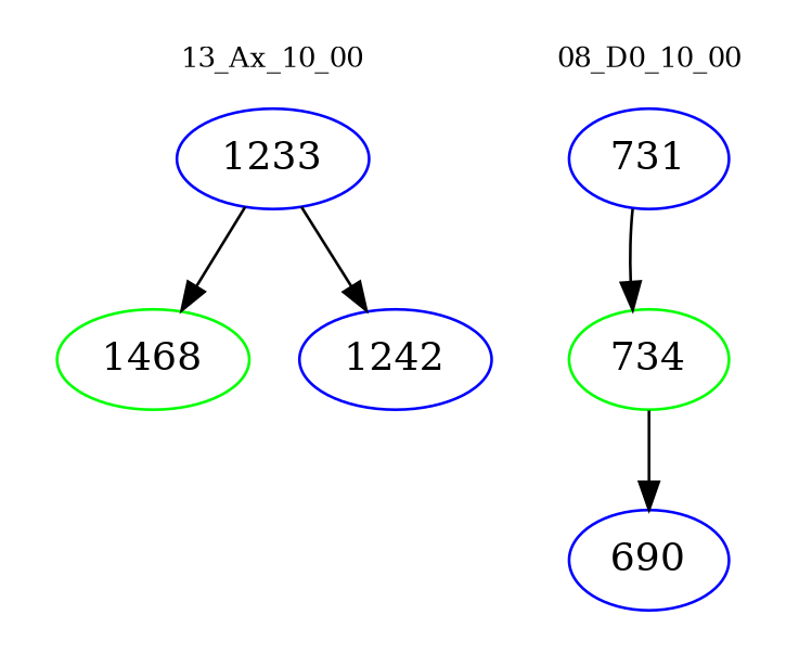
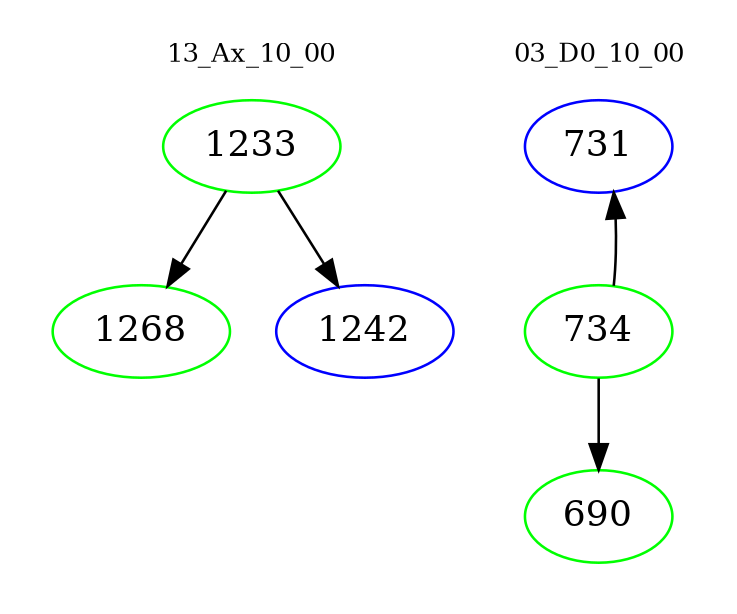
  digraph {
    node [color=blue]
    edge [color=black]
-   n1 [label=1233]
-   n2 [color=green label=1468]
+   n1 [color=green label=1233]
+   n2 [color=green label=1268]
    n3 [label=1242]
    n4 [label=731]
-   n5 [label=690]
+   n5 [color=green label=690]
    n6 [color=green label=734]
    subgraph cluster_1 {
      color=white
      fontsize=10
      label="13_Ax_10_00"
      n1
      n2
      n3
    }
    subgraph cluster_2 {
      color=white
      fontsize=10
-     label="08_D0_10_00"
+     label="03_D0_10_00"
      n4
      n5
      n6
    }
    n1 -> n2
    n1 -> n3
-   n4 -> n6
+   n6 -> n4
    n6 -> n5
  }
